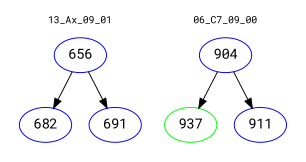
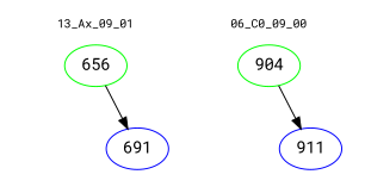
  digraph {
    fontname="Roboto Mono"
    node [color=green fontname="Roboto Mono"]
    edge [color=black fontname="Roboto Mono"]
-   n1 [color=blue label=656]
-   n2 [color=blue label=682]
+   n1 [label=656]
    n3 [color=blue label=691]
-   n4 [color=blue label=904]
-   n5 [label=937]
+   n4 [label=904]
    n6 [color=blue label=911]
    subgraph cluster_1 {
      color=white
      fontsize=10
      label="13_Ax_09_01"
      n1
-     n2
      n3
    }
    subgraph cluster_2 {
      color=white
      fontsize=10
-     label="06_C7_09_00"
+     label="06_C0_09_00"
      n4
-     n5
      n6
    }
-   n1 -> n2
    n1 -> n3
-   n4 -> n5
    n4 -> n6
  }
